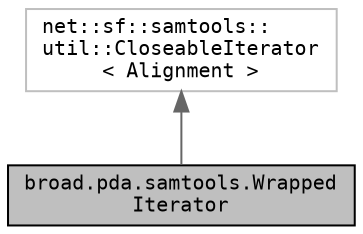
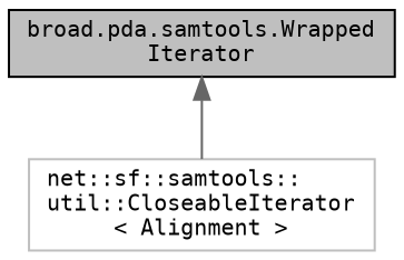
  digraph {
    fontname="DejaVu Sans Mono"
    node [fontname="DejaVu Sans Mono" fontsize=10 shape=record style=filled]
    n1 [color=black fillcolor=grey75 fontcolor=black height=0.2 label="broad.pda.samtools.Wrapped\lIterator" width=0.4]
    n2 [color=grey75 fillcolor=white height=0.2 label="net::sf::samtools::\lutil::CloseableIterator\l\< Alignment \>" width=0.4]
-   n2 -> n1 [color=gray40 dir=back fontname="DejaVu Sans Mono" fontsize=10 labelfontname=Helvetica labelfontsize=10 style=solid]
+   n1 -> n2 [color=gray40 dir=back fontname="DejaVu Sans Mono" fontsize=10 labelfontname=Helvetica labelfontsize=10 style=solid]
  }
